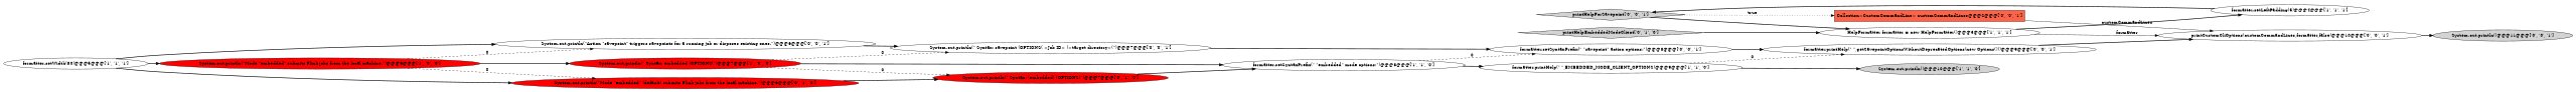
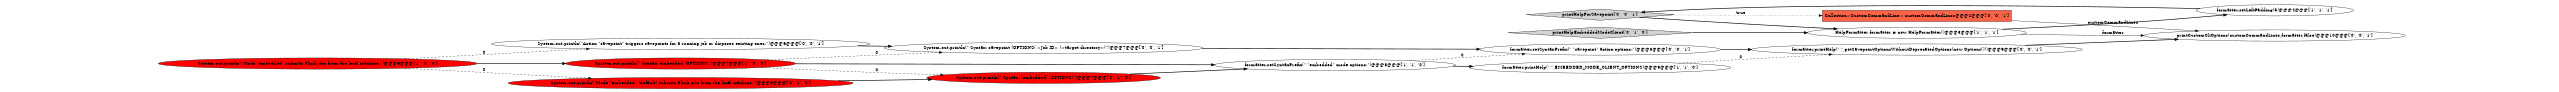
  digraph {
    rankdir=LR
    node [fillcolor=white shape=ellipse style=filled]
    edge [style=bold]
    n1 [label="formatter.setSyntaxPrefix(\" \"savepoint\" action options:\")@@@8@@@['0', '0', '1']"]
    n2 [label="formatter.printHelp(\" \",getSavepointOptionsWithoutDeprecatedOptions(new Options()))@@@9@@@['0', '0', '1']"]
    n3 [label="printCustomCliOptions(customCommandLines,formatter,false)@@@10@@@['0', '0', '1']"]
-   n4 [label="formatter.setWidth(80)@@@5@@@['1', '1', '1']"]
    n5 [fillcolor=red label="System.out.println(\"Mode \"embedded\" submits Flink jobs from the local machine.\")@@@6@@@['1', '0', '0']"]
    n6 [fillcolor=red label="System.out.println(\"Mode \"embedded\" (default) submits Flink jobs from the local machine.\")@@@6@@@['0', '1', '0']"]
    n7 [label="System.out.println(\"Action \"savepoint\" triggers savepoints for a running job or disposes existing ones.\")@@@6@@@['0', '0', '1']"]
    n8 [fillcolor=red label="System.out.println(\" Syntax: embedded (OPTIONS(\")@@@7@@@['1', '0', '0']"]
    n9 [fillcolor=red label="System.out.println(\" Syntax: (embedded( (OPTIONS(\")@@@7@@@['0', '1', '0']"]
    n10 [label="System.out.println(\" Syntax: savepoint (OPTIONS( <Job ID> (<target directory>(\")@@@7@@@['0', '0', '1']"]
-   n11 [fillcolor=lightgray label="System.out.println()@@@10@@@['1', '1', '0']"]
-   n12 [fillcolor=lightgray label="System.out.println()@@@11@@@['0', '0', '1']"]
    n13 [label="formatter.setSyntaxPrefix(\" \"embedded\" mode options:\")@@@8@@@['1', '1', '0']"]
    n14 [label="formatter.printHelp(\" \",EMBEDDED_MODE_CLIENT_OPTIONS)@@@9@@@['1', '1', '0']"]
    n15 [fillcolor=tomato label="Collection<CustomCommandLine> customCommandLines@@@2@@@['0', '0', '1']" shape=box]
    n16 [fillcolor=lightgray label="printHelpEmbeddedModeClient['0', '1', '0']" shape=diamond]
    n17 [label="HelpFormatter formatter = new HelpFormatter()@@@3@@@['1', '1', '1']"]
    n18 [label="formatter.setLeftPadding(5)@@@4@@@['1', '1', '1']"]
    n19 [fillcolor=lightgray label="printHelpForSavepoint['0', '0', '1']" shape=diamond]
    n1 -> n2
    n2 -> n3
-   n3 -> n12
-   n4 -> n5
-   n4 -> n6
-   n4 -> n7
    n5 -> n6 [label=0 style=dashed]
    n5 -> n7 [label=0 style=dashed]
    n5 -> n8
    n6 -> n9
    n7 -> n10
    n8 -> n9 [label=0 style=dashed]
    n8 -> n10 [label=0 style=dashed]
    n8 -> n13
    n9 -> n13
    n10 -> n1
    n13 -> n1 [label=0 style=dashed]
    n13 -> n14
    n14 -> n2 [label=0 style=dashed]
-   n14 -> n11
    n15 -> n3 [label=customCommandLines style=solid]
    n16 -> n17
    n17 -> n3 [label=formatter style=solid]
    n17 -> n18
    n18 -> n19
    n19 -> n15 [label=true style=dotted]
    n19 -> n17
  }
